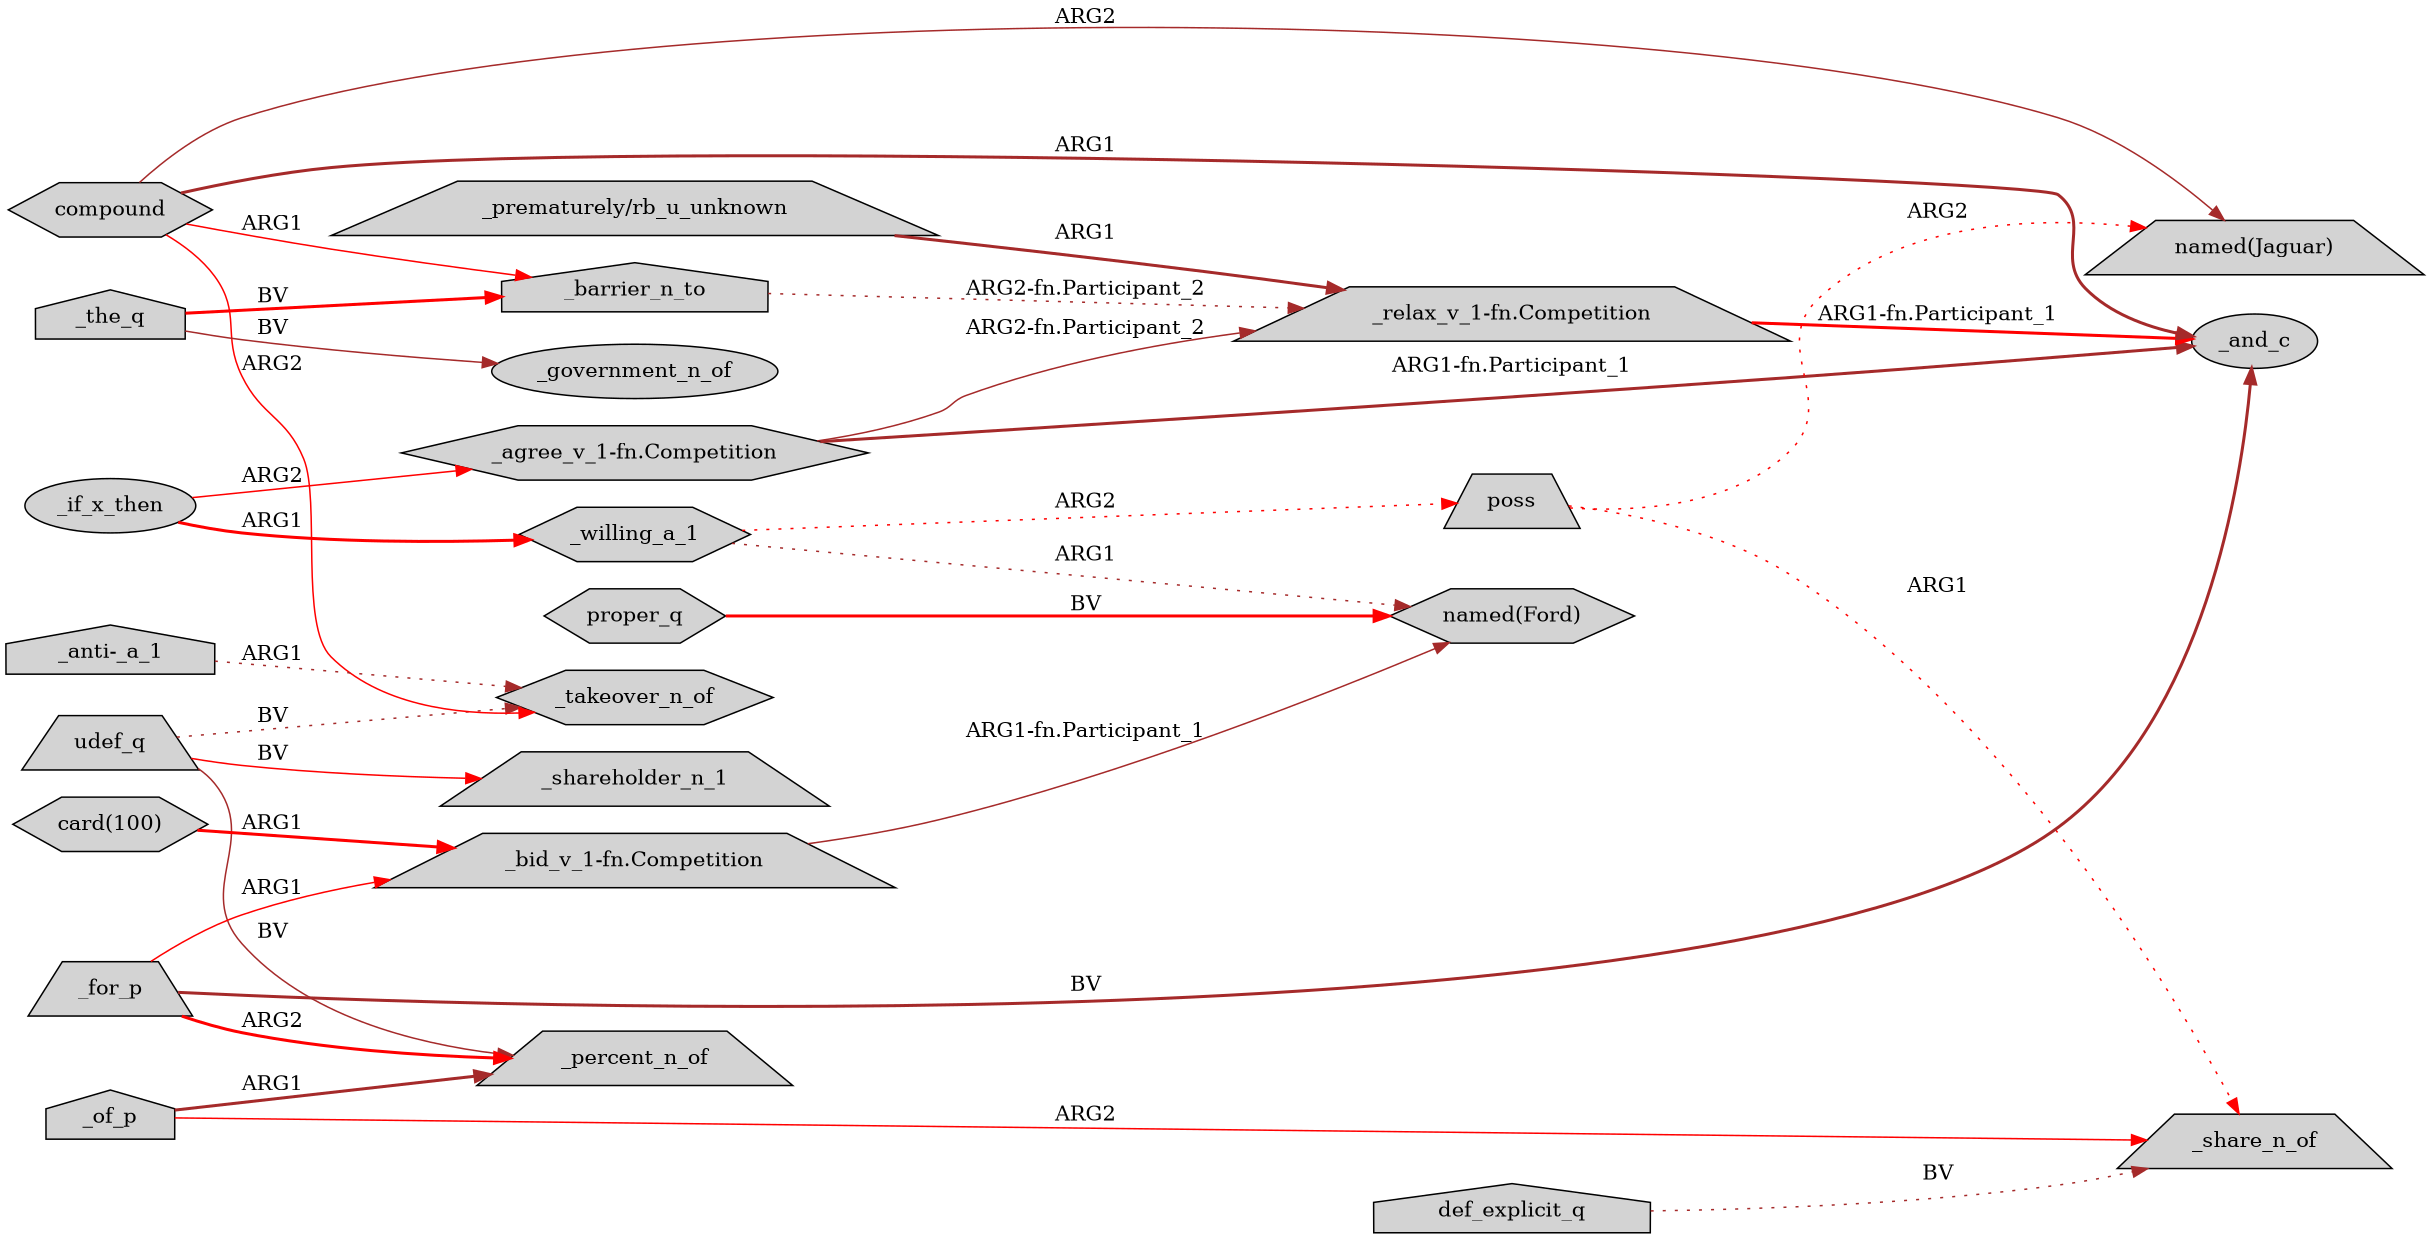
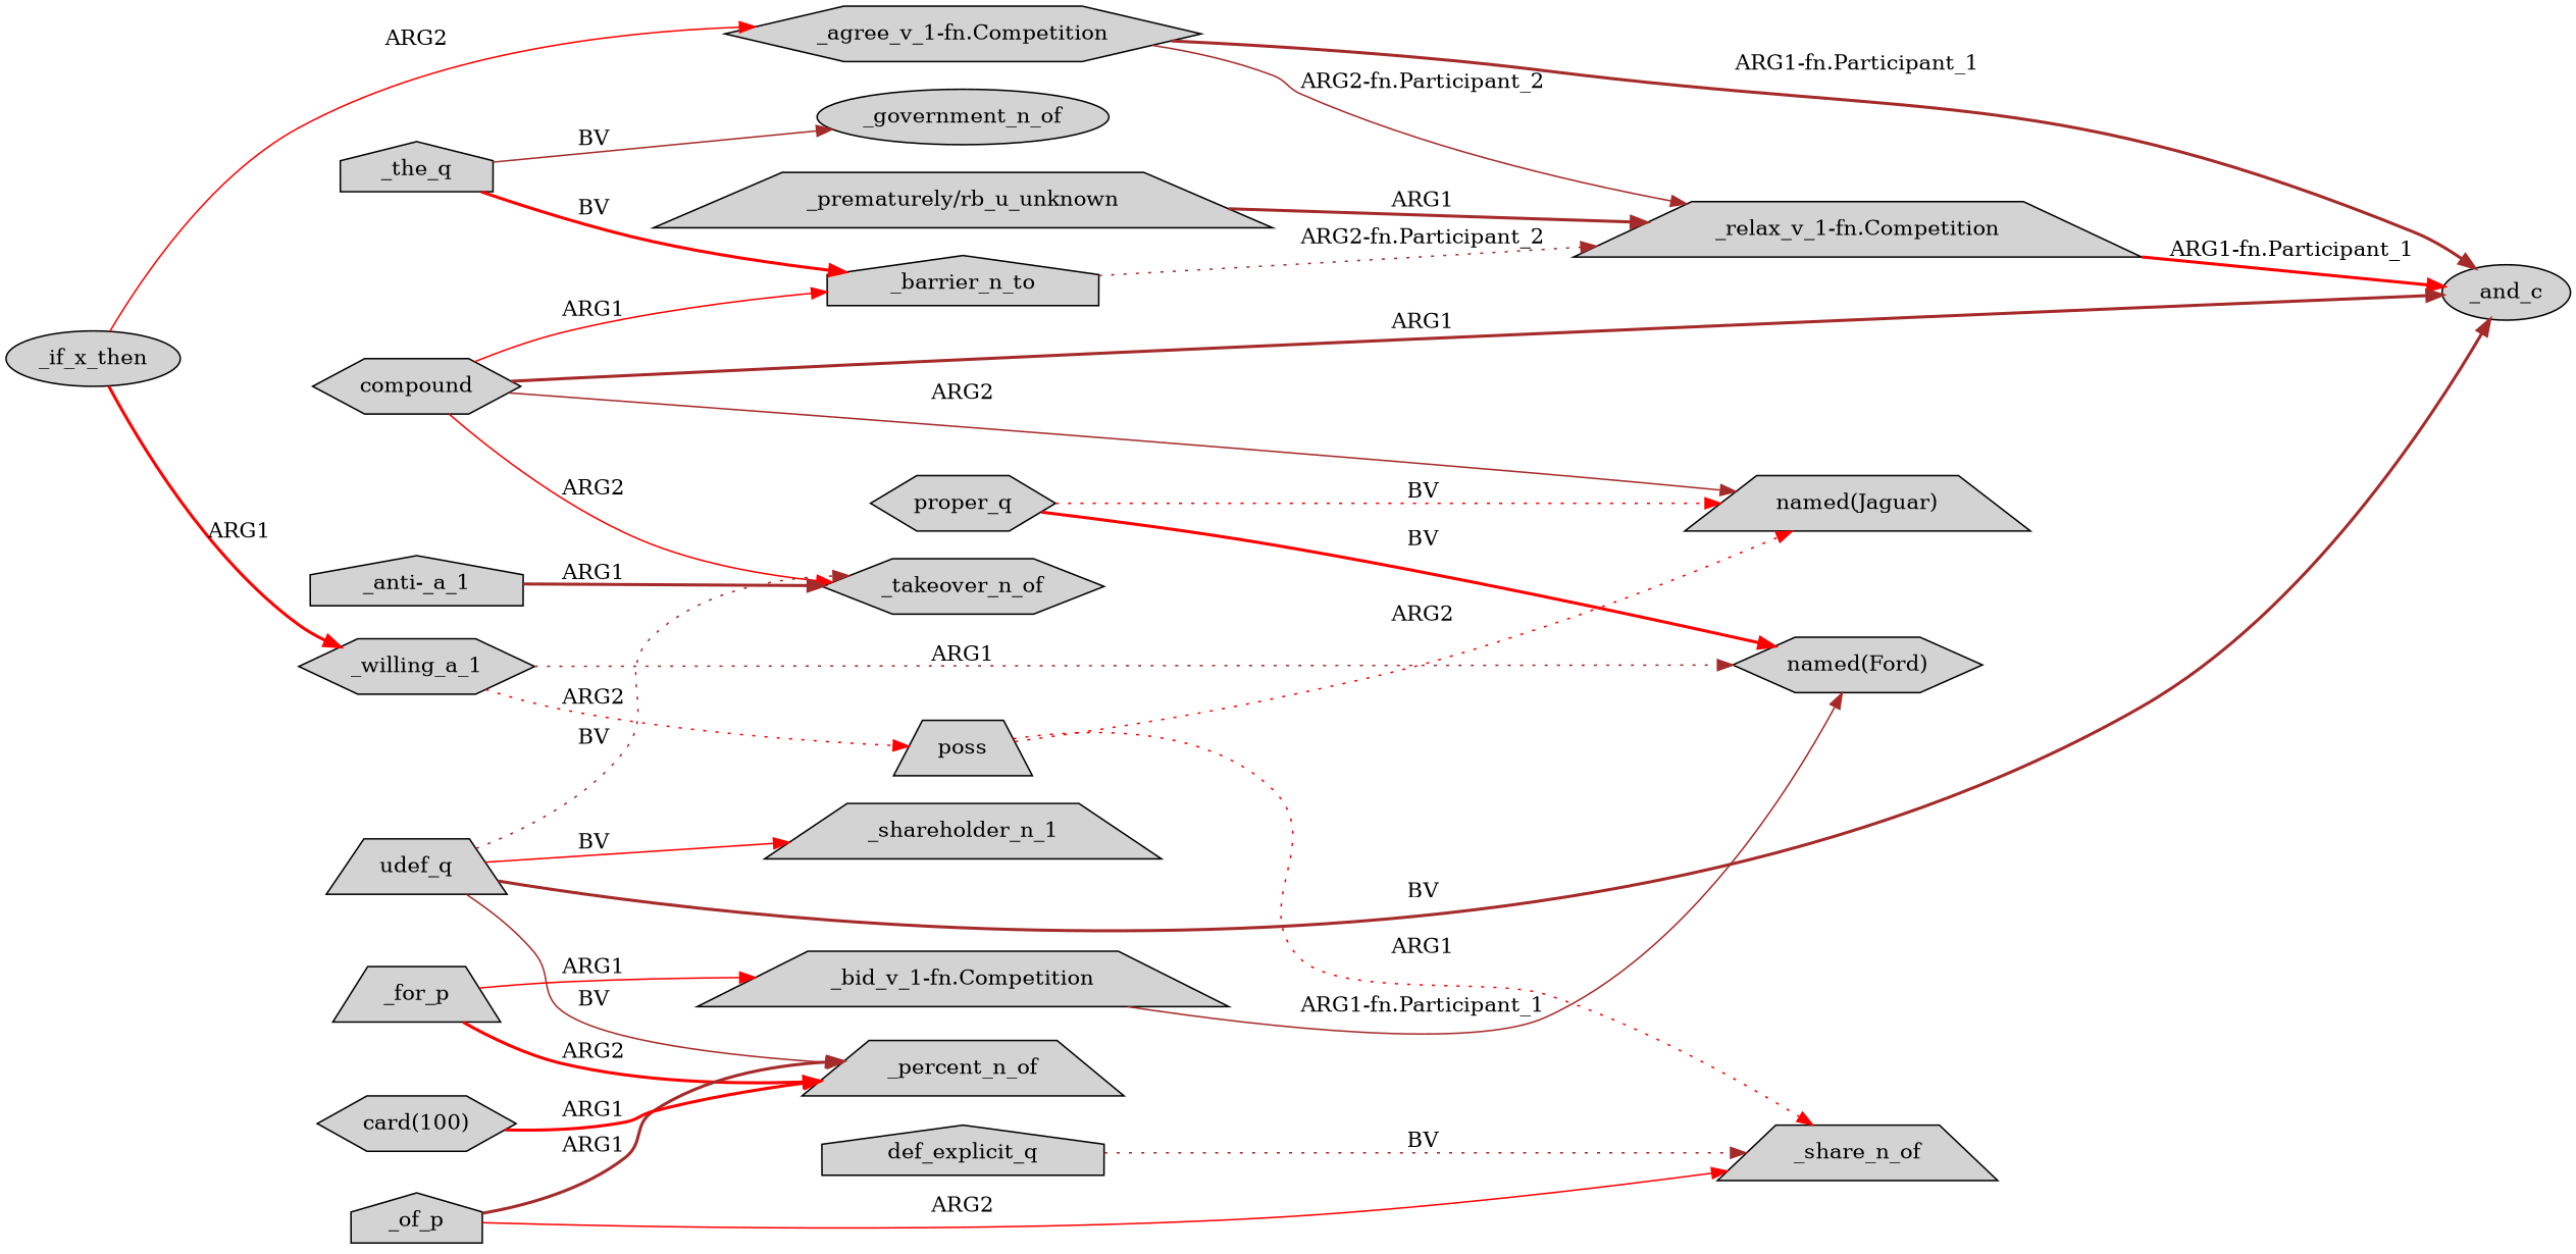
  digraph {
    rankdir=LR
    node [shape=trapezium style=filled]
    edge [color=red style=bold]
    proper_q [shape=hexagon]
    "named(Ford)" [shape=hexagon]
    "named(Jaguar)"
    "_agree_v_1-fn.Competition" [shape=hexagon]
    _and_c [shape=ellipse]
    "_relax_v_1-fn.Competition"
    udef_q
    _shareholder_n_1
    _percent_n_of
    _takeover_n_of [shape=hexagon]
    _barrier_n_to [shape=house]
    compound [shape=hexagon]
    _willing_a_1 [shape=hexagon]
    poss
    "_bid_v_1-fn.Competition"
    def_explicit_q [shape=house]
    _share_n_of
    _for_p
    _of_p [shape=house]
    _the_q [shape=house]
    _government_n_of [shape=ellipse]
    _if_x_then [shape=ellipse]
    "card(100)" [shape=hexagon]
    "_prematurely/rb_u_unknown"
    "_anti-_a_1" [shape=house]
    proper_q -> "named(Ford)" [label=BV]
+   proper_q -> "named(Jaguar)" [label=BV style=dotted]
    "_agree_v_1-fn.Competition" -> _and_c [color=brown label="ARG1-fn.Participant_1"]
    "_agree_v_1-fn.Competition" -> "_relax_v_1-fn.Competition" [color=brown label="ARG2-fn.Participant_2" style=solid]
    "_relax_v_1-fn.Competition" -> _and_c [label="ARG1-fn.Participant_1"]
-   _for_p -> _and_c [color=brown label=BV]
+   udef_q -> _and_c [color=brown label=BV]
    udef_q -> _shareholder_n_1 [label=BV style=solid]
    udef_q -> _percent_n_of [color=brown label=BV style=solid]
    udef_q -> _takeover_n_of [color=brown label=BV style=dotted]
    _barrier_n_to -> "_relax_v_1-fn.Competition" [color=brown label="ARG2-fn.Participant_2" style=dotted]
    compound -> "named(Jaguar)" [color=brown label=ARG2 style=solid]
    compound -> _and_c [color=brown label=ARG1]
    compound -> _takeover_n_of [label=ARG2 style=solid]
    compound -> _barrier_n_to [label=ARG1 style=solid]
    _willing_a_1 -> "named(Ford)" [color=brown label=ARG1 style=dotted]
    _willing_a_1 -> poss [label=ARG2 style=dotted]
    poss -> "named(Jaguar)" [label=ARG2 style=dotted]
    poss -> _share_n_of [label=ARG1 style=dotted]
    "_bid_v_1-fn.Competition" -> "named(Ford)" [color=brown label="ARG1-fn.Participant_1" style=solid]
    def_explicit_q -> _share_n_of [color=brown label=BV style=dotted]
    _for_p -> _percent_n_of [label=ARG2]
    _for_p -> "_bid_v_1-fn.Competition" [label=ARG1 style=solid]
    _of_p -> _percent_n_of [color=brown label=ARG1]
    _of_p -> _share_n_of [label=ARG2 style=solid]
    _the_q -> _barrier_n_to [label=BV]
    _the_q -> _government_n_of [color=brown label=BV style=solid]
    _if_x_then -> "_agree_v_1-fn.Competition" [label=ARG2 style=solid]
    _if_x_then -> _willing_a_1 [label=ARG1]
-   "card(100)" -> "_bid_v_1-fn.Competition" [label=ARG1]
+   "card(100)" -> _percent_n_of [label=ARG1]
    "_prematurely/rb_u_unknown" -> "_relax_v_1-fn.Competition" [color=brown label=ARG1]
-   "_anti-_a_1" -> _takeover_n_of [color=brown label=ARG1 style=dotted]
+   "_anti-_a_1" -> _takeover_n_of [color=brown label=ARG1]
  }
